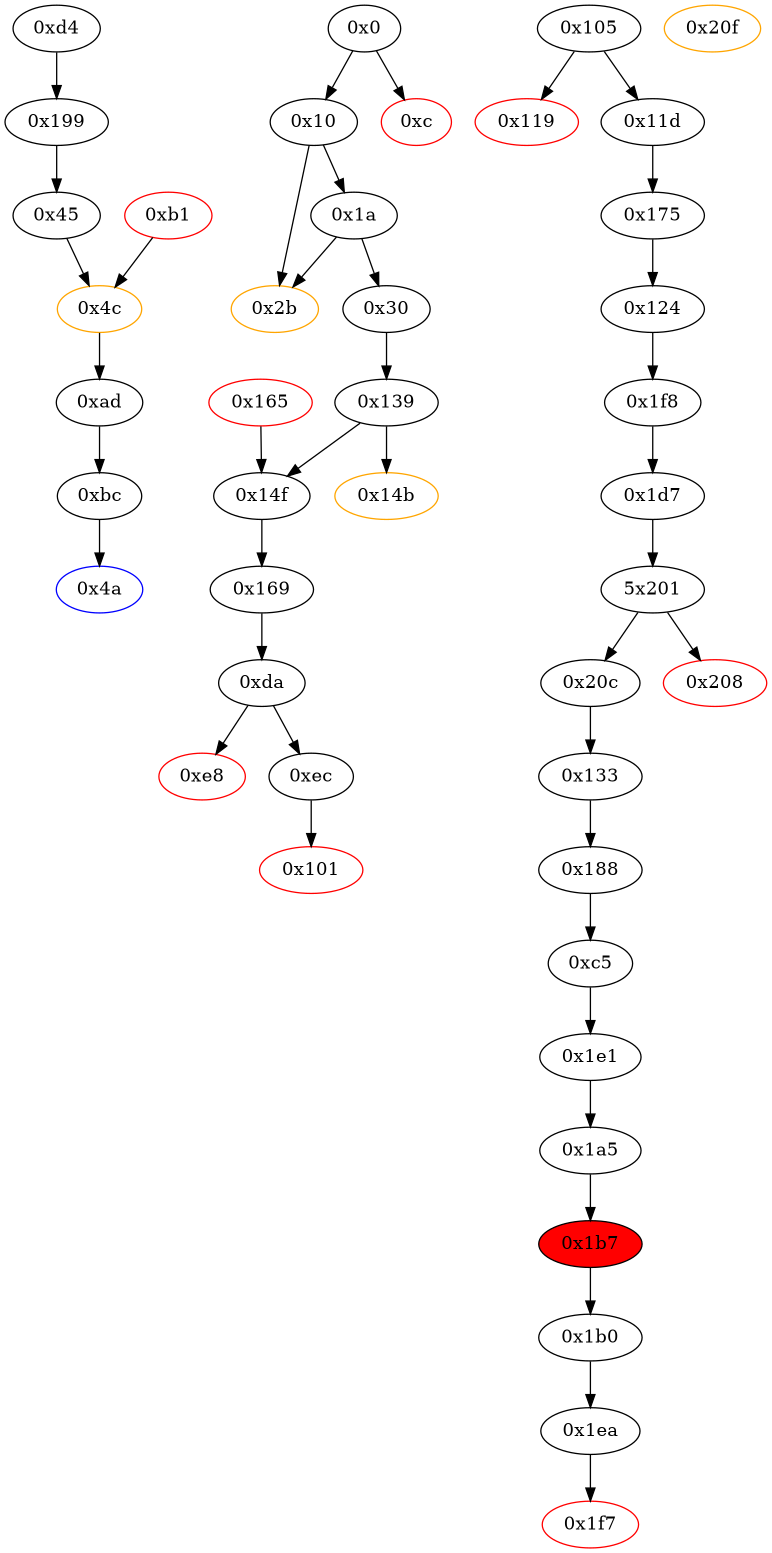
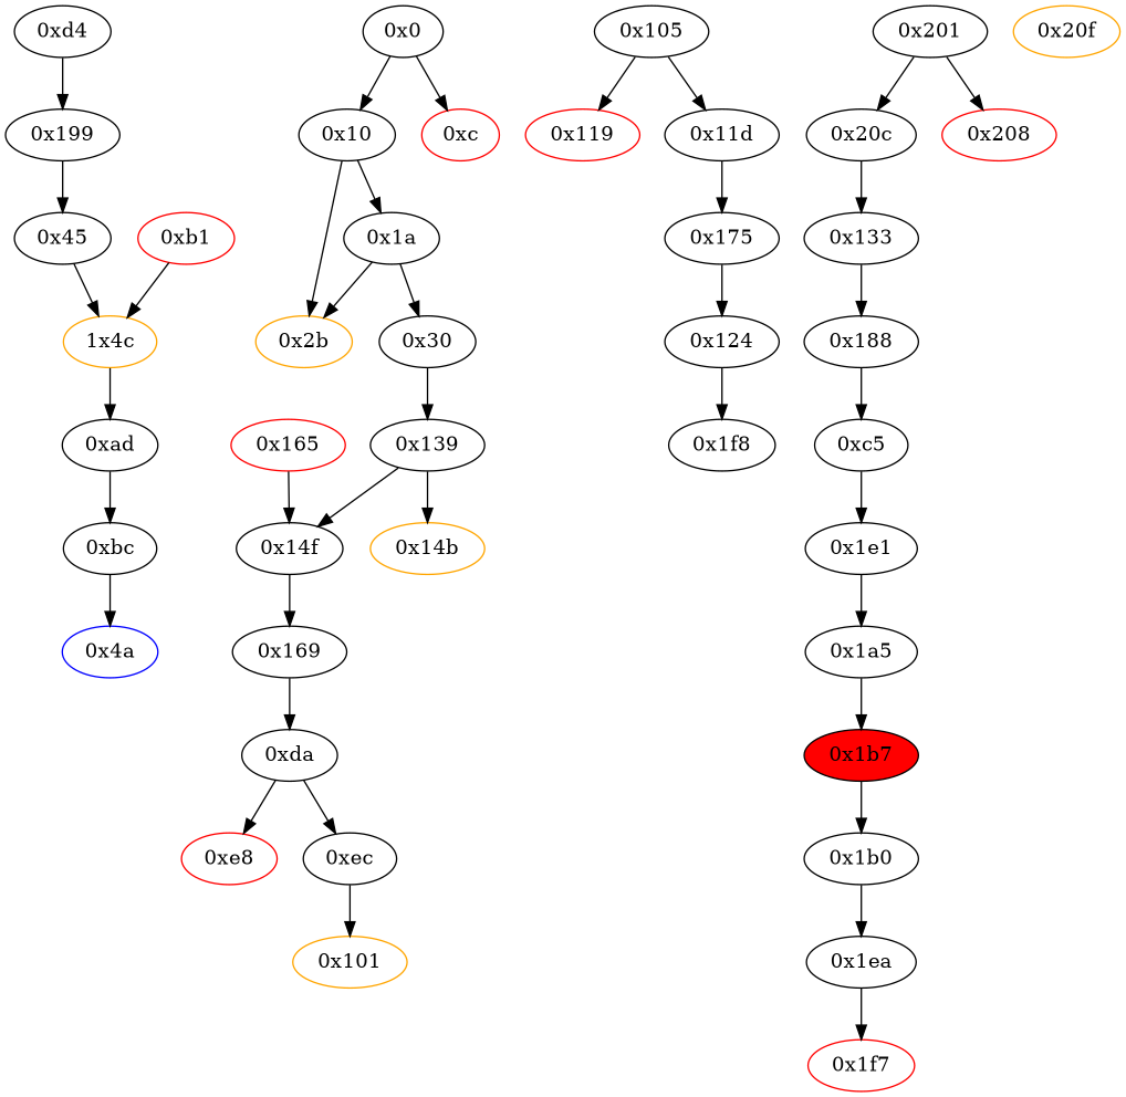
  strict digraph {
    fontname="DejaVu Serif"
    node [fillcolor=white fontname="DejaVu Serif" style=filled]
    edge [fontname="DejaVu Serif"]
    "0xd4"
    "0x199"
    "0x45"
    "0x14f"
    "0x169"
    "0x165" [color=red]
    "0xda"
    "0x119" [color=red]
    "0x105"
    "0x11d"
    "0x175"
    "0x124"
    "0x1f8"
-   "0x1d7"
    "0x0"
    "0x10"
    "0xc" [color=red]
    "0x1a"
    "0x2b" [color=orange]
    "0x14b" [color=orange]
-   "0x4c" [color=orange]
+   "0x4c" [color=orange label="1x4c"]
    "0xad"
    "0xb1" [color=red]
    "0xbc"
    "0xe8" [color=red]
    "0xec"
    "0x188"
    "0xc5"
    "0x1e1"
    "0x20c"
    "0x133"
    "0x1a5"
    "0x1b7" [fillcolor=red]
-   "0x201" [label="5x201"]
+   "0x201"
    "0x208" [color=red]
    "0x30"
    "0x139"
-   "0x101" [color=red]
+   "0x101" [color=orange]
    "0x4a" [color=blue]
    n40 [color=red label="0x1f7"]
    "0x1ea"
    "0x1b0"
    "0x20f" [color=orange]
    "0xd4" -> "0x199"
    "0x199" -> "0x45"
    "0x45" -> "0x4c"
    "0x14f" -> "0x169"
    "0x169" -> "0xda"
    "0x165" -> "0x14f"
    "0xda" -> "0xe8"
    "0xda" -> "0xec"
    "0x105" -> "0x119"
    "0x105" -> "0x11d"
    "0x11d" -> "0x175"
    "0x175" -> "0x124"
    "0x124" -> "0x1f8"
-   "0x1f8" -> "0x1d7"
-   "0x1d7" -> "0x201"
    "0x0" -> "0x10"
    "0x0" -> "0xc"
    "0x10" -> "0x1a"
    "0x10" -> "0x2b"
    "0x1a" -> "0x2b"
    "0x1a" -> "0x30"
    "0x4c" -> "0xad"
    "0xad" -> "0xbc"
    "0xb1" -> "0x4c"
    "0xbc" -> "0x4a"
    "0xec" -> "0x101"
    "0x188" -> "0xc5"
    "0xc5" -> "0x1e1"
    "0x1e1" -> "0x1a5"
    "0x20c" -> "0x133"
    "0x133" -> "0x188"
    "0x1a5" -> "0x1b7"
    "0x1b7" -> "0x1b0"
    "0x201" -> "0x20c"
    "0x201" -> "0x208"
    "0x30" -> "0x139"
    "0x139" -> "0x14f"
    "0x139" -> "0x14b"
    "0x1ea" -> n40
    "0x1b0" -> "0x1ea"
  }
